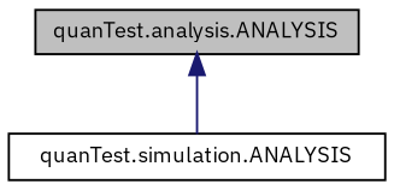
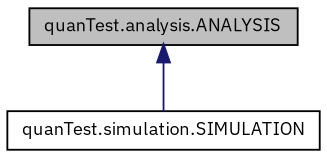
  digraph {
    fontname="IBM Plex Sans"
    node [color=black fontname="IBM Plex Sans" fontsize=10 shape=record style=filled]
    n1 [fillcolor=grey75 fontcolor=black height=0.2 label="quanTest.analysis.ANALYSIS" width=0.4]
-   n2 [fillcolor=white height=0.2 label="quanTest.simulation.ANALYSIS" width=0.4]
+   n2 [fillcolor=white height=0.2 label="quanTest.simulation.SIMULATION" width=0.4]
    n1 -> n2 [color=midnightblue dir=back fontname="IBM Plex Sans" fontsize=10 labelfontname=Helvetica labelfontsize=10 style=solid]
  }
